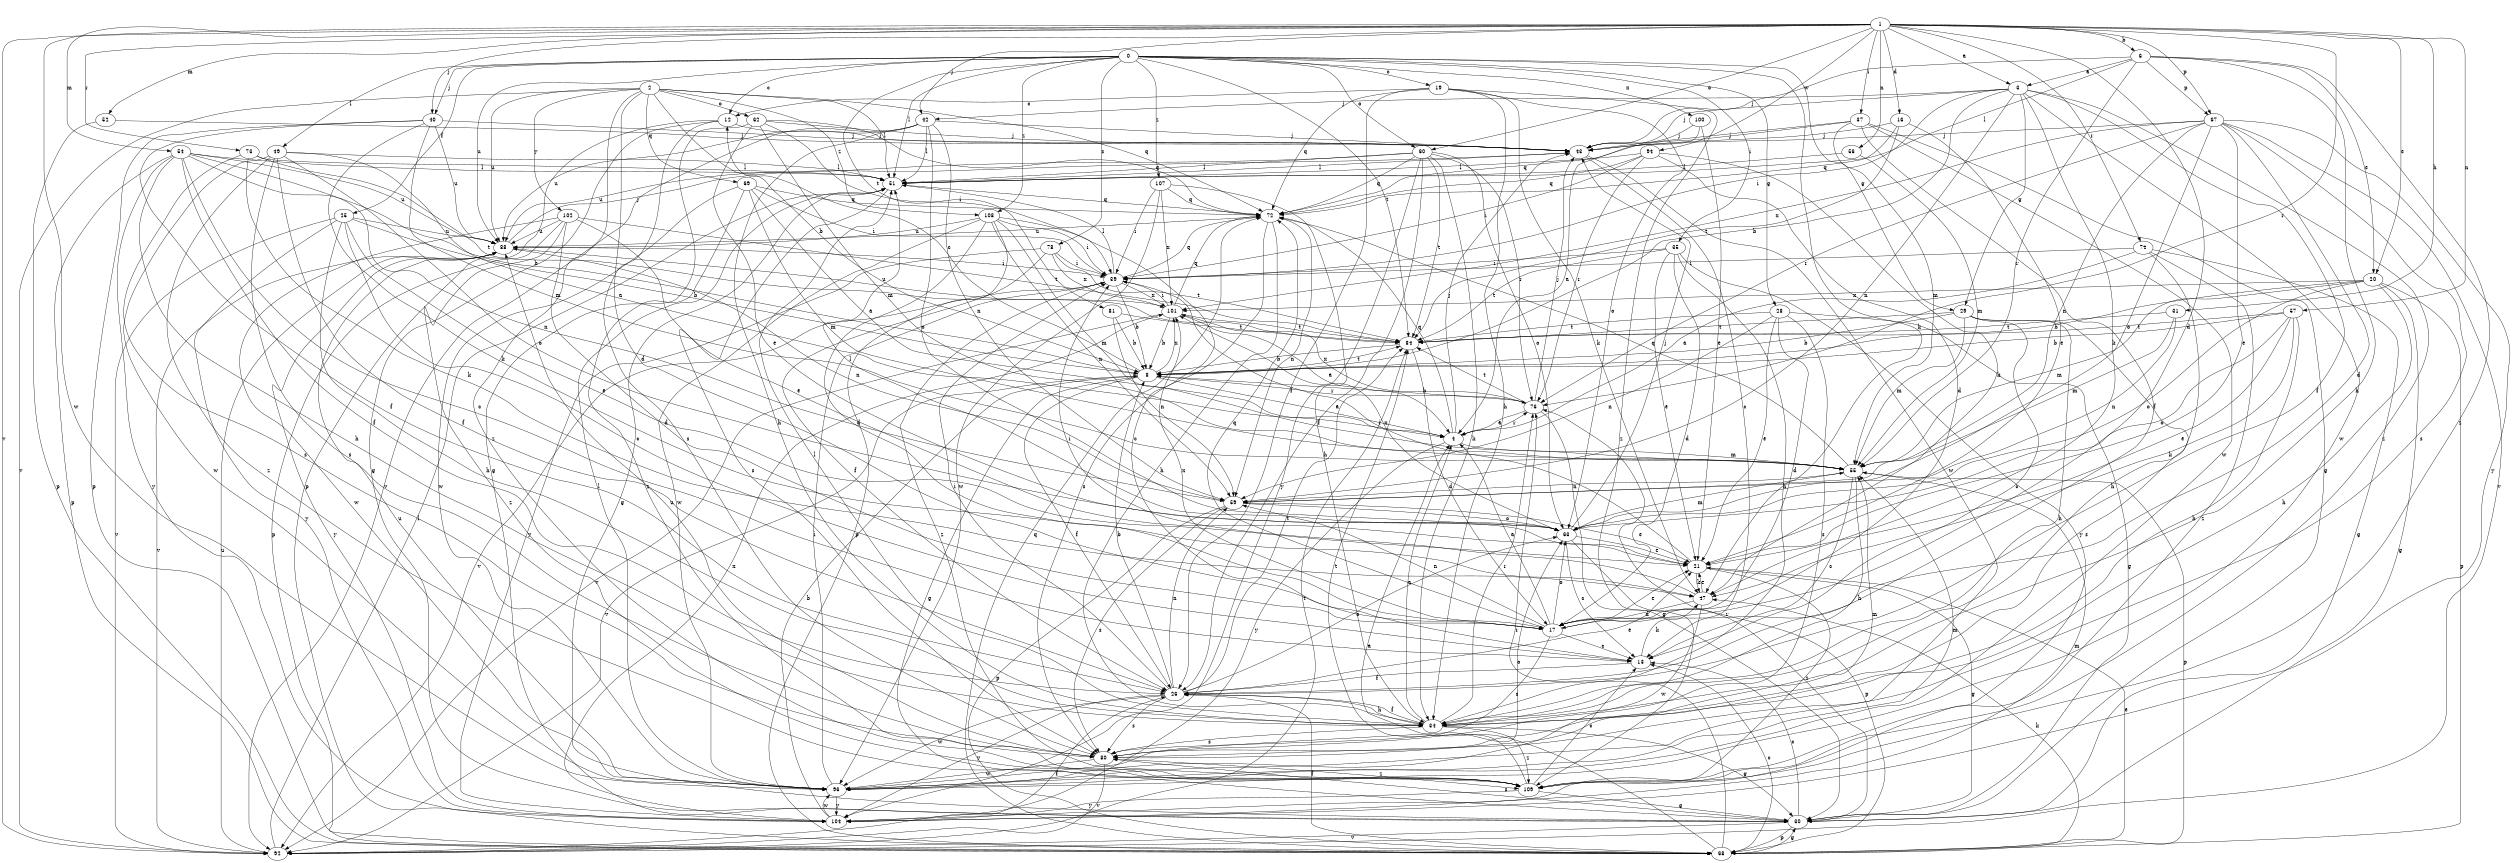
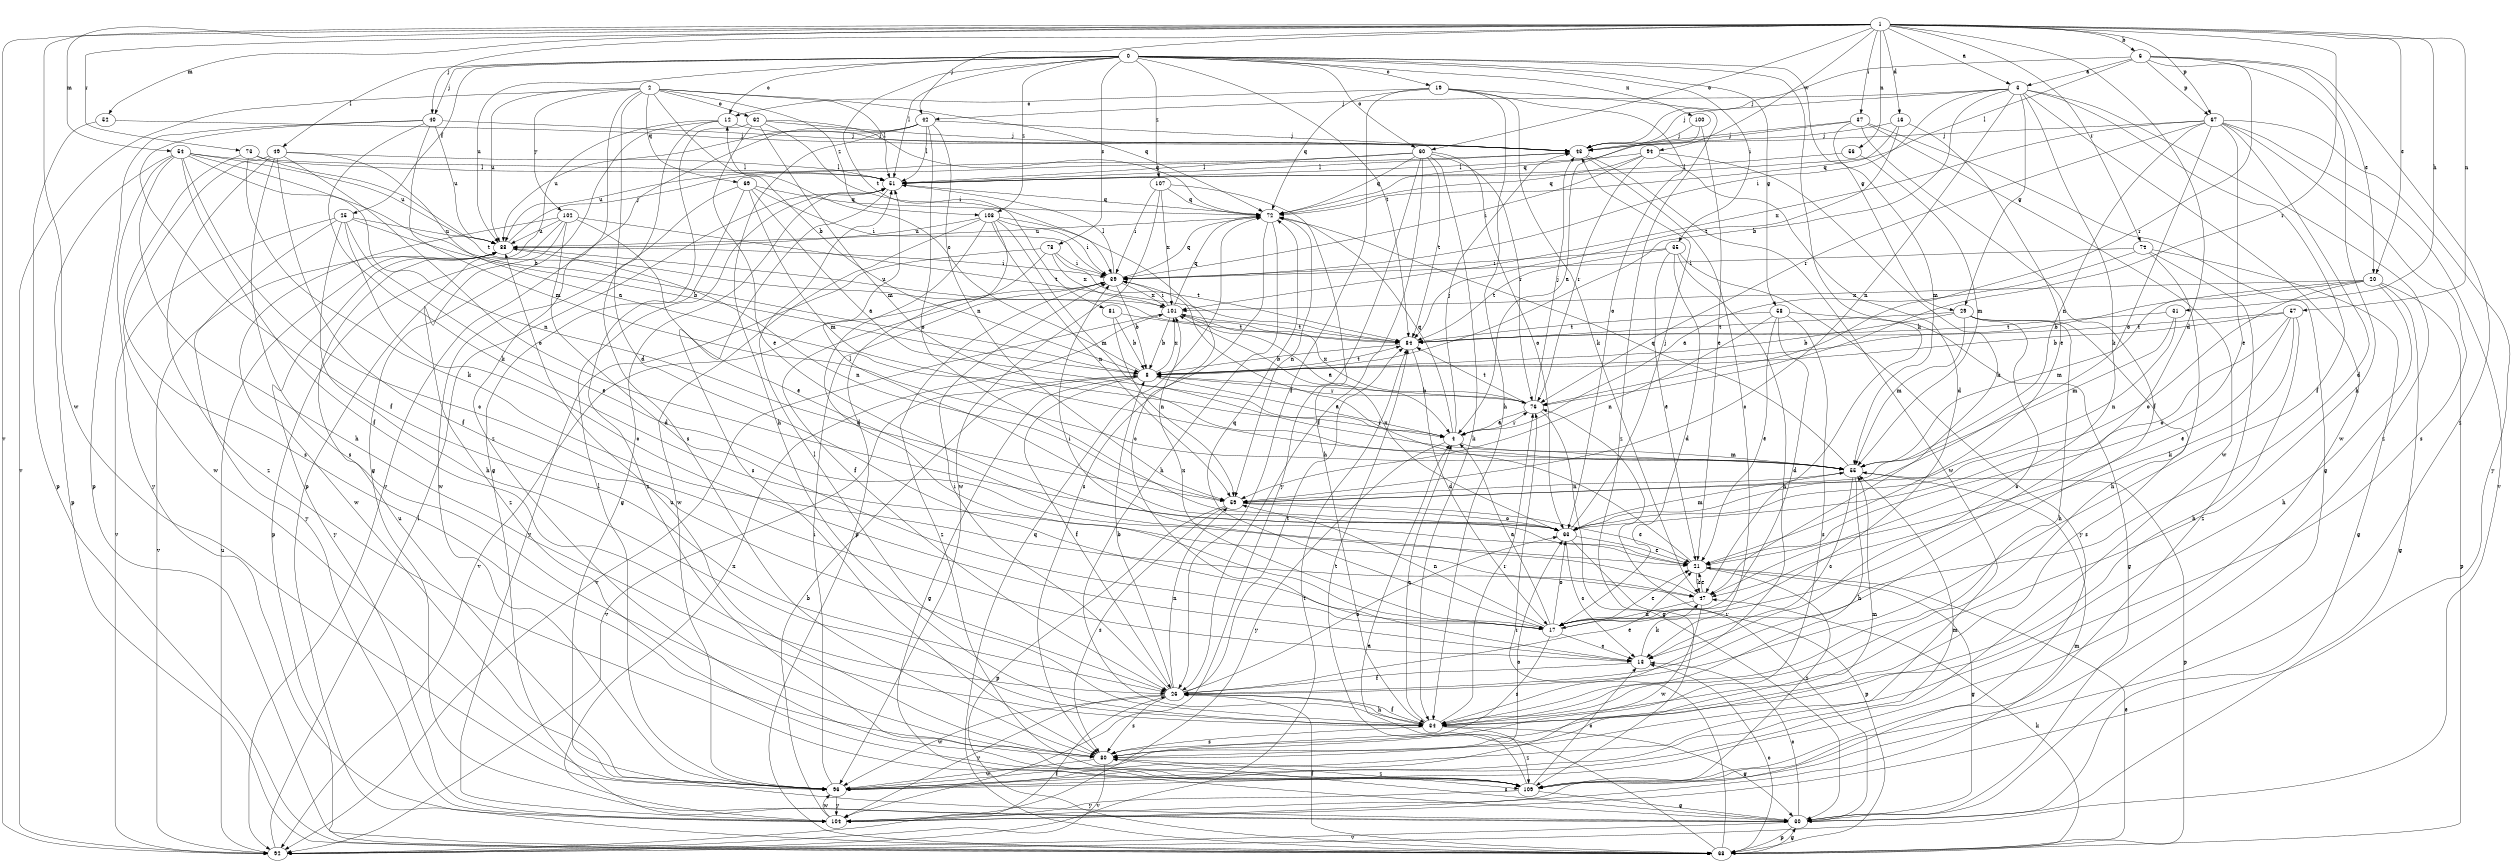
  strict digraph {
    n1 [label=19]
    0
    12
    25
-   28
+   28 [label=58]
    29
    35
    40
    47
    49
    51
    60
    78
    81
    84
    88
    100
    107
    108
    72
    109
    26
    34
    63
    43
    30
    68
    80
    92
    8
    104
    13
    21
    17
    59
    55
    39
    96
    4
    76
    101
    1
    3
    6
    16
    20
    31
    37
    42
    52
    54
    56
    57
    67
    73
    74
    94
    2
    62
    69
    102
    n1 -> 12 [label=c]
    n1 -> 47 [label=k]
    n1 -> 72 [label=q]
    n1 -> 109 [label=z]
    n1 -> 26 [label=f]
    n1 -> 34 [label=h]
    n1 -> 63 [label=o]
    0 -> n1 [label=c]
    0 -> 12 [label=c]
    0 -> 25 [label=f]
    0 -> 28 [label=g]
    0 -> 29 [label=g]
    0 -> 35 [label=i]
    0 -> 40 [label=j]
    0 -> 47 [label=k]
    0 -> 49 [label=l]
    0 -> 51 [label=l]
    0 -> 60 [label=o]
    0 -> 78 [label=s]
    0 -> 81 [label=t]
    0 -> 84 [label=t]
    0 -> 88 [label=u]
    0 -> 100 [label=x]
    0 -> 107 [label=z]
    0 -> 108 [label=z]
    12 -> 43 [label=j]
    12 -> 30 [label=g]
    12 -> 68 [label=p]
    12 -> 80 [label=s]
    25 -> 88 [label=u]
    25 -> 34 [label=h]
    25 -> 92 [label=v]
    25 -> 8 [label=b]
    25 -> 104 [label=y]
    25 -> 13 [label=c]
    25 -> 21 [label=e]
    28 -> 84 [label=t]
    28 -> 30 [label=g]
    28 -> 80 [label=s]
    28 -> 21 [label=e]
    28 -> 17 [label=d]
    28 -> 59 [label=n]
    29 -> 84 [label=t]
    29 -> 34 [label=h]
    29 -> 80 [label=s]
    29 -> 8 [label=b]
    29 -> 13 [label=c]
    29 -> 55 [label=m]
    35 -> 84 [label=t]
    35 -> 34 [label=h]
    35 -> 104 [label=y]
    35 -> 21 [label=e]
    35 -> 17 [label=d]
    35 -> 39 [label=i]
    40 -> 47 [label=k]
    40 -> 88 [label=u]
    40 -> 26 [label=f]
    40 -> 43 [label=j]
    40 -> 68 [label=p]
    40 -> 55 [label=m]
    47 -> 21 [label=e]
    47 -> 17 [label=d]
    47 -> 39 [label=i]
    47 -> 96 [label=w]
    49 -> 51 [label=l]
    49 -> 109 [label=z]
    49 -> 26 [label=f]
    49 -> 63 [label=o]
    49 -> 80 [label=s]
    49 -> 96 [label=w]
    49 -> 4 [label=a]
    51 -> 72 [label=q]
    51 -> 30 [label=g]
    51 -> 80 [label=s]
    60 -> 51 [label=l]
    60 -> 84 [label=t]
    60 -> 88 [label=u]
    60 -> 72 [label=q]
    60 -> 26 [label=f]
    60 -> 34 [label=k]
    60 -> 63 [label=o]
    60 -> 104 [label=y]
    60 -> 76 [label=r]
    78 -> 84 [label=t]
    78 -> 26 [label=f]
    78 -> 104 [label=y]
    78 -> 39 [label=i]
    78 -> 101 [label=x]
    81 -> 84 [label=t]
    81 -> 8 [label=b]
    81 -> 59 [label=n]
    84 -> 8 [label=b]
    84 -> 17 [label=d]
    88 -> 43 [label=j]
    88 -> 92 [label=v]
    88 -> 104 [label=y]
    88 -> 59 [label=n]
    88 -> 39 [label=i]
    100 -> 43 [label=j]
    100 -> 21 [label=e]
    100 -> 4 [label=a]
    107 -> 72 [label=q]
    107 -> 34 [label=h]
    107 -> 39 [label=i]
    107 -> 96 [label=w]
    107 -> 101 [label=x]
    108 -> 88 [label=u]
    108 -> 68 [label=p]
    108 -> 13 [label=c]
    108 -> 17 [label=d]
    108 -> 59 [label=n]
    108 -> 55 [label=m]
    108 -> 39 [label=i]
    108 -> 96 [label=w]
    72 -> 88 [label=u]
    72 -> 34 [label=h]
    72 -> 80 [label=s]
    72 -> 59 [label=n]
    109 -> 84 [label=t]
    109 -> 30 [label=g]
    109 -> 104 [label=y]
    109 -> 13 [label=c]
    26 -> 84 [label=t]
    26 -> 34 [label=h]
    26 -> 63 [label=o]
    26 -> 80 [label=s]
    26 -> 8 [label=b]
    26 -> 104 [label=y]
    26 -> 21 [label=e]
    26 -> 59 [label=n]
    26 -> 39 [label=i]
    26 -> 96 [label=w]
    34 -> 51 [label=l]
    34 -> 109 [label=z]
    34 -> 26 [label=f]
    34 -> 30 [label=g]
    34 -> 80 [label=s]
    34 -> 4 [label=a]
    34 -> 76 [label=r]
    63 -> 51 [label=l]
    63 -> 43 [label=j]
    63 -> 68 [label=p]
    63 -> 13 [label=c]
    63 -> 21 [label=e]
    63 -> 55 [label=m]
    63 -> 101 [label=x]
    43 -> 51 [label=l]
    43 -> 13 [label=c]
    43 -> 96 [label=w]
    30 -> 68 [label=p]
    30 -> 80 [label=s]
    30 -> 92 [label=v]
    30 -> 13 [label=c]
    30 -> 76 [label=r]
    68 -> 47 [label=k]
    68 -> 72 [label=q]
    68 -> 26 [label=f]
    68 -> 30 [label=g]
    68 -> 13 [label=c]
    68 -> 21 [label=e]
    68 -> 4 [label=a]
    68 -> 76 [label=r]
    80 -> 88 [label=u]
    80 -> 109 [label=z]
    80 -> 92 [label=v]
    80 -> 55 [label=m]
    80 -> 96 [label=w]
    92 -> 51 [label=l]
    92 -> 84 [label=t]
    92 -> 88 [label=u]
    92 -> 26 [label=f]
    8 -> 12 [label=c]
    8 -> 84 [label=t]
    8 -> 26 [label=f]
    8 -> 30 [label=g]
    8 -> 92 [label=v]
    8 -> 4 [label=a]
    8 -> 76 [label=r]
    8 -> 101 [label=x]
    104 -> 8 [label=b]
    104 -> 55 [label=m]
    104 -> 96 [label=w]
    104 -> 101 [label=x]
    13 -> 47 [label=k]
    13 -> 26 [label=f]
    21 -> 47 [label=k]
    21 -> 109 [label=z]
    21 -> 30 [label=g]
    21 -> 39 [label=i]
    17 -> 72 [label=q]
    17 -> 63 [label=o]
    17 -> 80 [label=s]
    17 -> 13 [label=c]
    17 -> 21 [label=e]
    17 -> 59 [label=n]
    17 -> 4 [label=a]
    17 -> 101 [label=x]
    59 -> 63 [label=o]
    59 -> 68 [label=p]
    59 -> 80 [label=s]
    59 -> 21 [label=e]
    55 -> 72 [label=q]
    55 -> 34 [label=h]
    55 -> 68 [label=p]
    55 -> 13 [label=c]
    55 -> 59 [label=n]
    39 -> 51 [label=l]
    39 -> 72 [label=q]
    39 -> 109 [label=z]
    39 -> 92 [label=v]
    39 -> 8 [label=b]
    39 -> 101 [label=x]
    96 -> 51 [label=l]
    96 -> 88 [label=u]
    96 -> 63 [label=o]
    96 -> 104 [label=y]
    96 -> 55 [label=m]
    96 -> 39 [label=i]
    4 -> 72 [label=q]
    4 -> 43 [label=j]
    4 -> 104 [label=y]
    4 -> 55 [label=m]
    4 -> 76 [label=r]
    76 -> 84 [label=t]
    76 -> 43 [label=j]
    76 -> 30 [label=g]
    76 -> 8 [label=b]
    76 -> 4 [label=a]
    76 -> 101 [label=x]
    101 -> 84 [label=t]
    101 -> 88 [label=u]
    101 -> 72 [label=q]
    101 -> 92 [label=v]
    101 -> 8 [label=b]
    101 -> 39 [label=i]
    101 -> 4 [label=a]
    1 -> 40 [label=j]
    1 -> 60 [label=o]
    1 -> 92 [label=v]
    1 -> 17 [label=d]
    1 -> 96 [label=w]
    1 -> 76 [label=r]
    1 -> 3 [label=a]
    1 -> 6 [label=b]
    1 -> 16 [label=d]
    1 -> 20 [label=e]
    1 -> 31 [label=h]
    1 -> 37 [label=i]
    1 -> 42 [label=j]
    1 -> 52 [label=m]
    1 -> 54 [label=m]
    1 -> 56 [label=n]
    1 -> 57 [label=n]
    1 -> 67 [label=p]
    1 -> 73 [label=r]
    1 -> 74 [label=r]
    1 -> 94 [label=w]
    3 -> 29 [label=g]
    3 -> 47 [label=k]
    3 -> 109 [label=z]
    3 -> 26 [label=f]
    3 -> 43 [label=j]
    3 -> 8 [label=b]
    3 -> 59 [label=n]
    3 -> 39 [label=i]
    3 -> 96 [label=w]
    3 -> 42 [label=j]
    6 -> 51 [label=l]
    6 -> 109 [label=z]
    6 -> 34 [label=h]
    6 -> 43 [label=j]
-   6 -> 55 [label=r]
+   6 -> 76 [label=r]
    6 -> 3 [label=a]
    6 -> 20 [label=e]
    6 -> 67 [label=p]
    16 -> 84 [label=t]
    16 -> 72 [label=q]
    16 -> 43 [label=j]
    16 -> 21 [label=e]
    20 -> 34 [label=h]
    20 -> 63 [label=o]
    20 -> 30 [label=g]
    20 -> 68 [label=p]
    20 -> 8 [label=b]
    20 -> 55 [label=m]
    20 -> 101 [label=x]
    31 -> 84 [label=t]
    31 -> 59 [label=n]
    31 -> 55 [label=m]
    37 -> 72 [label=q]
    37 -> 26 [label=f]
    37 -> 43 [label=j]
    37 -> 30 [label=g]
    37 -> 55 [label=m]
    37 -> 96 [label=w]
    42 -> 51 [label=l]
    42 -> 88 [label=u]
    42 -> 34 [label=h]
    42 -> 63 [label=o]
    42 -> 43 [label=j]
    42 -> 92 [label=v]
    42 -> 59 [label=n]
    52 -> 43 [label=j]
    52 -> 68 [label=p]
    54 -> 51 [label=l]
    54 -> 88 [label=u]
    54 -> 26 [label=f]
    54 -> 34 [label=h]
    54 -> 68 [label=p]
    54 -> 8 [label=b]
    54 -> 104 [label=y]
    54 -> 13 [label=c]
    54 -> 59 [label=n]
    56 -> 51 [label=l]
    56 -> 55 [label=m]
    57 -> 47 [label=k]
    57 -> 84 [label=t]
    57 -> 34 [label=h]
    57 -> 63 [label=o]
    57 -> 8 [label=b]
    57 -> 21 [label=e]
    67 -> 63 [label=o]
    67 -> 43 [label=j]
    67 -> 80 [label=s]
    67 -> 92 [label=v]
    67 -> 104 [label=y]
    67 -> 21 [label=e]
    67 -> 17 [label=d]
    67 -> 59 [label=n]
    67 -> 76 [label=r]
    67 -> 101 [label=x]
    73 -> 47 [label=k]
    73 -> 51 [label=l]
    73 -> 84 [label=t]
    73 -> 80 [label=s]
    74 -> 109 [label=z]
    74 -> 34 [label=h]
    74 -> 30 [label=g]
    74 -> 39 [label=i]
    74 -> 4 [label=a]
    94 -> 47 [label=k]
    94 -> 51 [label=l]
    94 -> 72 [label=q]
    94 -> 17 [label=d]
    94 -> 39 [label=i]
    94 -> 76 [label=r]
    2 -> 51 [label=l]
    2 -> 88 [label=u]
    2 -> 108 [label=z]
    2 -> 72 [label=q]
    2 -> 109 [label=z]
    2 -> 92 [label=v]
    2 -> 8 [label=b]
    2 -> 17 [label=d]
    2 -> 62 [label=o]
    2 -> 69 [label=q]
    2 -> 102 [label=y]
    62 -> 72 [label=q]
    62 -> 43 [label=j]
    62 -> 30 [label=g]
    62 -> 21 [label=e]
    62 -> 55 [label=m]
    62 -> 39 [label=i]
    69 -> 72 [label=q]
    69 -> 109 [label=z]
    69 -> 55 [label=m]
    69 -> 39 [label=i]
    69 -> 96 [label=w]
    69 -> 4 [label=a]
    102 -> 84 [label=t]
    102 -> 88 [label=u]
    102 -> 109 [label=z]
    102 -> 68 [label=p]
    102 -> 21 [label=e]
    102 -> 17 [label=d]
    102 -> 96 [label=w]
  }
